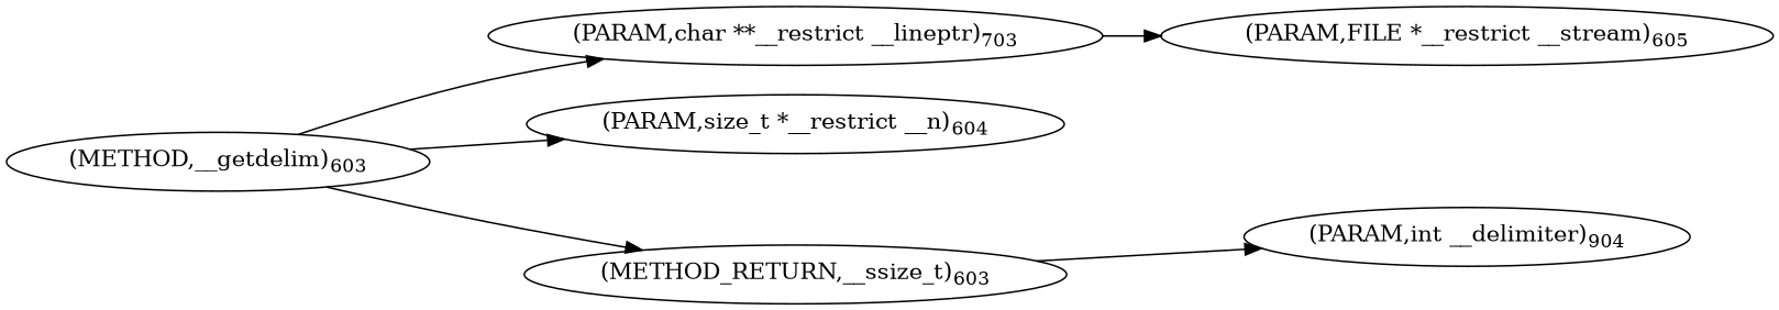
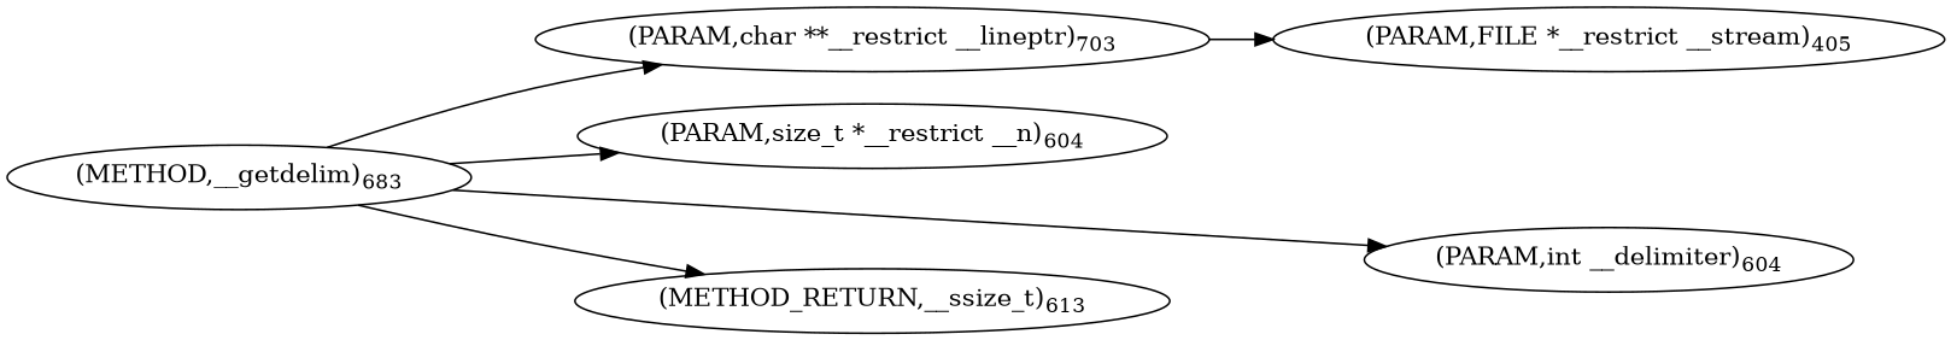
  digraph {
    rankdir=LR
-   n1 [label=<(METHOD,__getdelim)<SUB>603</SUB>>]
+   n1 [label=<(METHOD,__getdelim)<SUB>683</SUB>>]
    n2 [label=<(PARAM,char **__restrict __lineptr)<SUB>703</SUB>>]
    n3 [label=<(PARAM,size_t *__restrict __n)<SUB>604</SUB>>]
-   n4 [label=<(PARAM,int __delimiter)<SUB>904</SUB>>]
-   n5 [label=<(METHOD_RETURN,__ssize_t)<SUB>603</SUB>>]
-   n6 [label=<(PARAM,FILE *__restrict __stream)<SUB>605</SUB>>]
+   n4 [label=<(PARAM,int __delimiter)<SUB>604</SUB>>]
+   n5 [label=<(METHOD_RETURN,__ssize_t)<SUB>613</SUB>>]
+   n6 [label=<(PARAM,FILE *__restrict __stream)<SUB>405</SUB>>]
    n1 -> n2
    n1 -> n3
-   n5 -> n4
+   n1 -> n4
    n1 -> n5
    n2 -> n6
  }
